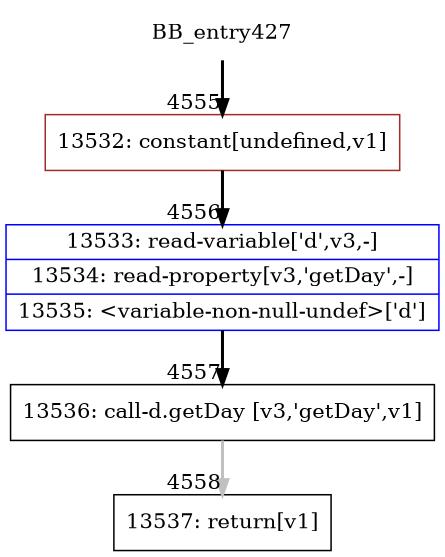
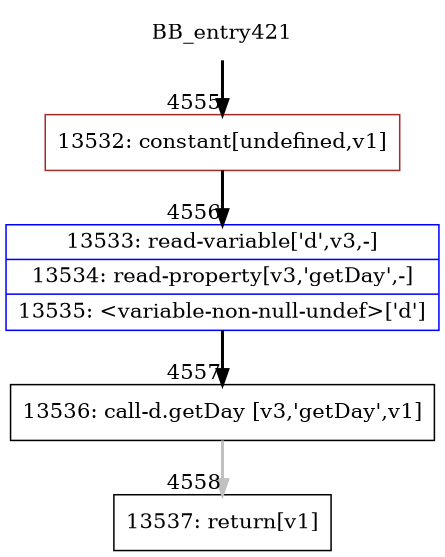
  digraph {
    rankdir=TD
    node [color=blue shape=record]
    edge [headport=n style=bold tailport=s]
-   BB_entry427 [shape=none]
+   BB_entry427 [shape=none label=BB_entry421]
    n2 [color=brown label="{13532: constant[undefined,v1]}"]
    n3 [label="{13533: read-variable['d',v3,-]|13534: read-property[v3,'getDay',-]|13535: \<variable-non-null-undef\>['d']}"]
    n4 [color=black label="{13536: call-d.getDay [v3,'getDay',v1]}"]
    n5 [color=black label="{13537: return[v1]}"]
    BB_entry427 -> n2 [headlabel="    4555"]
    n2 -> n3 [headlabel="      4556"]
    n3 -> n4 [headlabel="      4557"]
    n4 -> n5 [color=gray headlabel="      4558"]
  }
